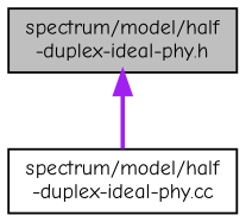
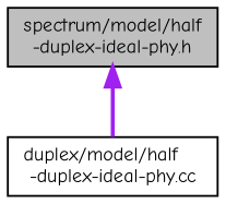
  digraph {
    fontname="Comic Neue"
    node [color=black fontname="Comic Neue" fontsize=10 shape=box style=filled]
    n1 [fillcolor=grey75 fontcolor=black height=0.2 label="spectrum/model/half\l-duplex-ideal-phy.h" width=0.4]
-   n2 [fillcolor=white height=0.2 label="spectrum/model/half\l-duplex-ideal-phy.cc" width=0.4]
+   n2 [fillcolor=white height=0.2 label="duplex/model/half\l-duplex-ideal-phy.cc" width=0.4]
    n1 -> n2 [color=purple dir=back fontname="Comic Neue" fontsize=10 labelfontname=Helvetica labelfontsize=10 style=bold]
  }
